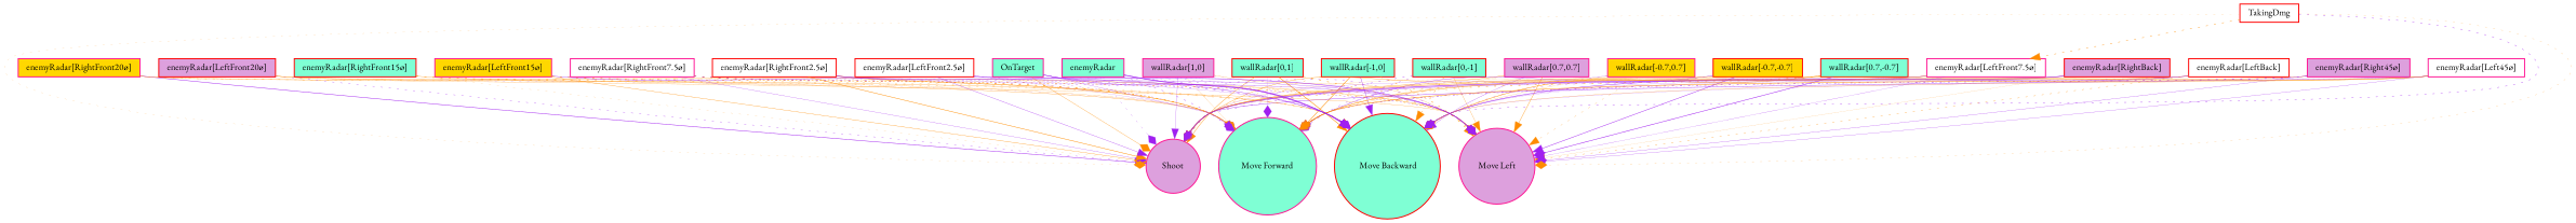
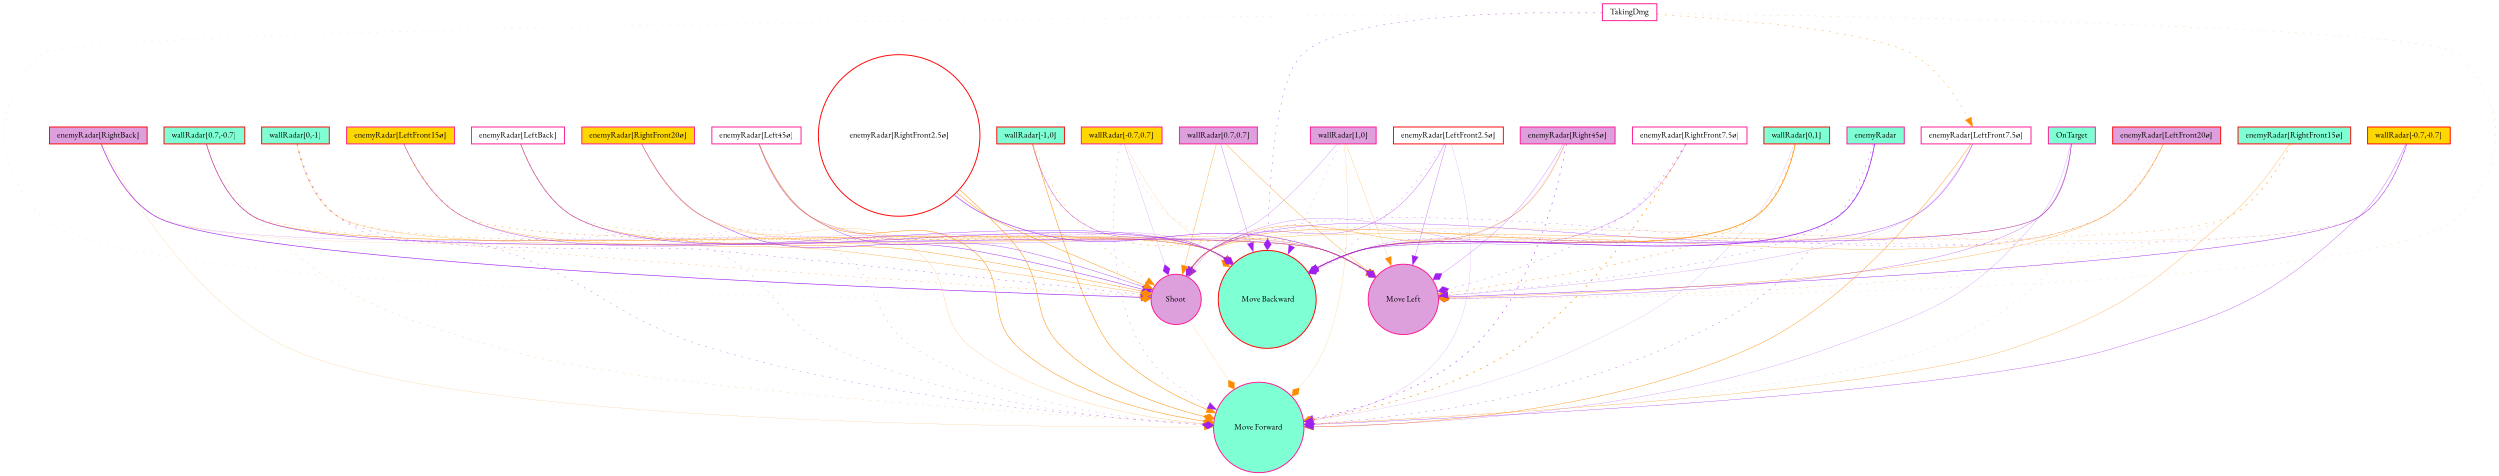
  digraph {
    fontname="EB Garamond"
    node [color=deeppink fillcolor=aquamarine fontname="EB Garamond" fontsize=9 shape=box style=filled]
    edge [arrowhead=normal color=purple fontname="EB Garamond" style=dotted]
    "wallRadar[1,0]" [fillcolor=plum height=0.2 width=0.2]
    Shoot [fillcolor=plum height=0.2 shape=circle width=0.2]
    "Move Forward" [height=0.2 shape=circle width=0.2]
    " Move Backward" [color=red height=0.2 shape=circle width=0.2]
    "Move Left" [fillcolor=plum height=0.2 shape=circle width=0.2]
    "wallRadar[0,1]" [color=red height=0.2 width=0.2]
    "wallRadar[-1,0]" [color=red height=0.2 width=0.2]
    "wallRadar[0,-1]" [color=red height=0.2 width=0.2]
    "wallRadar[0.7,0.7]" [fillcolor=plum height=0.2 width=0.2]
    "wallRadar[-0.7,0.7]" [fillcolor=gold height=0.2 width=0.2]
    "wallRadar[-0.7,-0.7]" [color=red fillcolor=gold height=0.2 width=0.2]
    "wallRadar[0.7,-0.7]" [color=red height=0.2 width=0.2]
    "enemyRadar[RightBack]" [color=red fillcolor=plum height=0.2 width=0.2]
-   "enemyRadar[LeftBack]" [color=red fillcolor=white height=0.2 width=0.2]
+   "enemyRadar[LeftBack]" [fillcolor=white height=0.2 width=0.2]
    "enemyRadar[Right45ø]" [fillcolor=plum height=0.2 width=0.2]
    "enemyRadar[Left45ø]" [fillcolor=white height=0.2 width=0.2]
    "enemyRadar[RightFront20ø]" [fillcolor=gold height=0.2 width=0.2]
    "enemyRadar[LeftFront20ø]" [color=red fillcolor=plum height=0.2 width=0.2]
    "enemyRadar[RightFront15ø]" [color=red height=0.2 width=0.2]
    "enemyRadar[LeftFront15ø]" [fillcolor=gold height=0.2 width=0.2]
    "enemyRadar[RightFront7.5ø]" [fillcolor=white height=0.2 width=0.2]
    "enemyRadar[LeftFront7.5ø]" [fillcolor=white height=0.2 width=0.2]
-   "enemyRadar[RightFront2.5ø]" [color=red fillcolor=white height=0.2 width=0.2]
+   "enemyRadar[RightFront2.5ø]" [color=red fillcolor=white height=0.2 shape=circle width=0.2]
    "enemyRadar[LeftFront2.5ø]" [color=red fillcolor=white height=0.2 width=0.2]
    OnTarget [height=0.2 width=0.2]
-   TakingDmg [color=red fillcolor=white height=0.2 width=0.2]
+   TakingDmg [fillcolor=white height=0.2 width=0.2]
    n27 [height=0.2 label=enemyRadar width=0.2]
    "wallRadar[1,0]" -> Shoot [penwidth=0.21262126208475474 style=solid]
    "wallRadar[1,0]" -> "Move Forward" [arrowhead=diamond color=darkorange penwidth=0.14018866618037074 style=solid]
    "wallRadar[1,0]" -> " Move Backward" [penwidth=0.15222312686760553]
    "wallRadar[1,0]" -> "Move Left" [color=darkorange penwidth=0.19084443006345875 style=bold]
    "wallRadar[0,1]" -> Shoot [color=darkorange penwidth=0.3773749240535237 style=solid]
    "wallRadar[0,1]" -> "Move Forward" [arrowhead=diamond penwidth=0.11812857747564554 style=solid]
    "wallRadar[0,1]" -> " Move Backward" [color=darkorange penwidth=0.5539360207538133 style=bold]
    "wallRadar[0,1]" -> "Move Left" [color=darkorange penwidth=0.49405069478173325]
    "wallRadar[-1,0]" -> Shoot [color=darkorange penwidth=0.29517759920651565]
    "wallRadar[-1,0]" -> "Move Forward" [color=darkorange penwidth=0.5224559647980213 style=bold]
    "wallRadar[-1,0]" -> " Move Backward" [penwidth=0.3541544999921826 style=bold]
    "wallRadar[-1,0]" -> "Move Left" [color=darkorange penwidth=0.4701511650696576]
    "wallRadar[0,-1]" -> Shoot [arrowhead=diamond penwidth=0.36048579344163145]
    "wallRadar[0,-1]" -> "Move Forward" [arrowhead=diamond penwidth=0.293797619866045]
    "wallRadar[0,-1]" -> " Move Backward" [color=darkorange penwidth=0.42361320888573384]
    "wallRadar[0,-1]" -> "Move Left" [color=darkorange penwidth=0.23592952160644215 style=solid]
    "wallRadar[0.7,0.7]" -> Shoot [color=darkorange penwidth=0.3261052293407919 style=solid]
-   "wallRadar[0.7,0.7]" -> "Move Forward" [arrowhead=diamond color=darkorange penwidth=0.124462725390546 style=solid]
+   Shoot -> "Move Forward" [arrowhead=diamond color=darkorange penwidth=0.124462725390546 style=solid]
    "wallRadar[0.7,0.7]" -> " Move Backward" [penwidth=0.24130150121474458 style=bold]
    "wallRadar[0.7,0.7]" -> "Move Left" [color=darkorange penwidth=0.3519621487070841 style=bold]
    "wallRadar[-0.7,0.7]" -> Shoot [arrowhead=diamond penwidth=0.14738631710973182 style=solid]
    "wallRadar[-0.7,0.7]" -> "Move Forward" [penwidth=0.23550575658628667]
    "wallRadar[-0.7,0.7]" -> " Move Backward" [arrowhead=diamond color=darkorange penwidth=0.13563762680574115 style=bold]
    "wallRadar[-0.7,0.7]" -> "Move Left" [color=darkorange penwidth=0.2203876877120466]
    "wallRadar[-0.7,-0.7]" -> Shoot [arrowhead=diamond color=darkorange penwidth=0.10157385767161288 style=bold]
    "wallRadar[-0.7,-0.7]" -> "Move Forward" [penwidth=0.31541321683137147 style=solid]
    "wallRadar[-0.7,-0.7]" -> " Move Backward" [penwidth=0.23023392938655915]
    "wallRadar[-0.7,-0.7]" -> "Move Left" [penwidth=0.4560543737527989 style=bold]
    "wallRadar[0.7,-0.7]" -> Shoot [arrowhead=diamond color=darkorange penwidth=0.3326845459949597]
    "wallRadar[0.7,-0.7]" -> "Move Forward" [color=darkorange penwidth=0.20181115720077894]
    "wallRadar[0.7,-0.7]" -> " Move Backward" [arrowhead=diamond color=darkorange penwidth=0.4682880673267089 style=bold]
    "wallRadar[0.7,-0.7]" -> "Move Left" [arrowhead=diamond penwidth=0.5090868456513198 style=solid]
    "enemyRadar[RightBack]" -> Shoot [penwidth=0.6420497333713587 style=solid]
    "enemyRadar[RightBack]" -> "Move Forward" [color=darkorange penwidth=0.13910941843642502 style=solid]
    "enemyRadar[RightBack]" -> " Move Backward" [penwidth=0.15393899512812642 style=bold]
    "enemyRadar[RightBack]" -> "Move Left" [color=darkorange penwidth=0.10949232886516316 style=bold]
    "enemyRadar[LeftBack]" -> Shoot [arrowhead=diamond color=darkorange penwidth=0.41018087885356247 style=bold]
    "enemyRadar[LeftBack]" -> "Move Forward" [arrowhead=diamond penwidth=0.18724975438943486]
    "enemyRadar[LeftBack]" -> " Move Backward" [penwidth=0.4468435692370797 style=solid]
    "enemyRadar[LeftBack]" -> "Move Left" [color=darkorange penwidth=0.2980452077539601]
    "enemyRadar[Right45ø]" -> Shoot [color=darkorange penwidth=0.35756361011703786 style=solid]
    "enemyRadar[Right45ø]" -> "Move Forward" [penwidth=0.5113747693292622]
    "enemyRadar[Right45ø]" -> " Move Backward" [arrowhead=diamond penwidth=0.13046737195949565 style=solid]
    "enemyRadar[Right45ø]" -> "Move Left" [arrowhead=diamond penwidth=0.23564900001718003 style=solid]
    "enemyRadar[Left45ø]" -> Shoot [arrowhead=diamond penwidth=0.3741720281581298 style=bold]
    "enemyRadar[Left45ø]" -> "Move Forward" [arrowhead=diamond color=darkorange penwidth=0.5011618322844262 style=solid]
    "enemyRadar[Left45ø]" -> " Move Backward" [arrowhead=diamond color=darkorange penwidth=0.21232161904509966 style=bold]
    "enemyRadar[Left45ø]" -> "Move Left" [penwidth=0.2153827307023346 style=bold]
    "enemyRadar[RightFront20ø]" -> Shoot [penwidth=0.46793968326737223 style=bold]
    "enemyRadar[RightFront20ø]" -> "Move Forward" [color=darkorange penwidth=0.1776962296987442 style=solid]
    "enemyRadar[RightFront20ø]" -> " Move Backward" [color=darkorange penwidth=0.22133341349647617]
    "enemyRadar[RightFront20ø]" -> "Move Left" [arrowhead=diamond color=darkorange penwidth=0.2224923521091326 style=bold]
    "enemyRadar[LeftFront20ø]" -> Shoot [penwidth=0.2837582635542646]
    "enemyRadar[LeftFront20ø]" -> "Move Forward" [penwidth=0.10100971342521536]
    "enemyRadar[LeftFront20ø]" -> " Move Backward" [color=darkorange penwidth=0.2857042798534256 style=solid]
    "enemyRadar[LeftFront20ø]" -> "Move Left" [color=darkorange penwidth=0.30043282241935765 style=solid]
    "enemyRadar[RightFront15ø]" -> Shoot [arrowhead=diamond color=darkorange penwidth=0.13262577013236312]
    "enemyRadar[RightFront15ø]" -> "Move Forward" [color=darkorange penwidth=0.2846638625986426 style=solid]
    "enemyRadar[RightFront15ø]" -> " Move Backward" [color=darkorange penwidth=0.24990105416001937]
    "enemyRadar[RightFront15ø]" -> "Move Left" [arrowhead=diamond color=darkorange penwidth=0.2368938742860232]
    "enemyRadar[LeftFront15ø]" -> Shoot [arrowhead=diamond color=darkorange penwidth=0.30847306953308684 style=solid]
    "enemyRadar[LeftFront15ø]" -> "Move Forward" [arrowhead=diamond penwidth=0.2052778655508929]
    "enemyRadar[LeftFront15ø]" -> " Move Backward" [arrowhead=diamond penwidth=0.3648061807972023 style=solid]
    "enemyRadar[LeftFront15ø]" -> "Move Left" [arrowhead=diamond color=darkorange penwidth=0.4978329454375]
    "enemyRadar[RightFront7.5ø]" -> Shoot [arrowhead=diamond penwidth=0.2165681983902557 style=solid]
    "enemyRadar[RightFront7.5ø]" -> "Move Forward" [arrowhead=diamond color=darkorange penwidth=0.7153821676257448]
    "enemyRadar[RightFront7.5ø]" -> " Move Backward" [penwidth=0.2998376494937599]
    "enemyRadar[RightFront7.5ø]" -> "Move Left" [arrowhead=diamond penwidth=0.2788505642775738]
    "enemyRadar[LeftFront7.5ø]" -> Shoot [penwidth=0.30530355629148376 style=solid]
    "enemyRadar[LeftFront7.5ø]" -> "Move Forward" [color=darkorange penwidth=0.4241246987415537 style=bold]
    "enemyRadar[LeftFront7.5ø]" -> " Move Backward" [arrowhead=diamond penwidth=0.12298419689095702 style=bold]
    "enemyRadar[LeftFront7.5ø]" -> "Move Left" [penwidth=0.1742851669677633 style=bold]
    "enemyRadar[RightFront2.5ø]" -> Shoot [color=darkorange penwidth=0.46179222760603333 style=solid]
    "enemyRadar[RightFront2.5ø]" -> "Move Forward" [arrowhead=diamond color=darkorange penwidth=0.5263736776832026 style=bold]
    "enemyRadar[RightFront2.5ø]" -> " Move Backward" [arrowhead=diamond penwidth=0.16936194798840593 style=solid]
    "enemyRadar[RightFront2.5ø]" -> "Move Left" [arrowhead=diamond penwidth=0.5180800753146005 style=bold]
    "enemyRadar[LeftFront2.5ø]" -> Shoot [penwidth=0.28679958061667066 style=solid]
    "enemyRadar[LeftFront2.5ø]" -> "Move Forward" [penwidth=0.12706549116932087 style=bold]
    "enemyRadar[LeftFront2.5ø]" -> " Move Backward" [arrowhead=diamond penwidth=0.24627025609101674]
    "enemyRadar[LeftFront2.5ø]" -> "Move Left" [penwidth=0.279048932146031 style=bold]
    OnTarget -> Shoot [arrowhead=diamond color=darkorange penwidth=0.2798942812917389 style=solid]
    OnTarget -> "Move Forward" [penwidth=0.18439780040866943 style=solid]
    OnTarget -> " Move Backward" [penwidth=0.4308652082980664 style=solid]
    OnTarget -> "Move Left" [arrowhead=diamond penwidth=0.27681054527482096 style=solid]
    TakingDmg -> Shoot [arrowhead=diamond color=darkorange penwidth=0.11760606958739213]
    TakingDmg -> " Move Backward" [arrowhead=diamond penwidth=0.34556752445612937]
    TakingDmg -> "Move Left" [arrowhead=diamond color=darkorange penwidth=0.15984533565641837]
    TakingDmg -> "enemyRadar[LeftFront7.5ø]" [color=darkorange penwidth=0.3986522846517633]
    n27 -> Shoot [arrowhead=diamond penwidth=0.17723366369009286]
    n27 -> "Move Forward" [arrowhead=diamond penwidth=0.3445435342161456]
    n27 -> " Move Backward" [penwidth=0.765136605155993 style=solid]
    n27 -> "Move Left" [penwidth=0.29804406821876706]
  }
